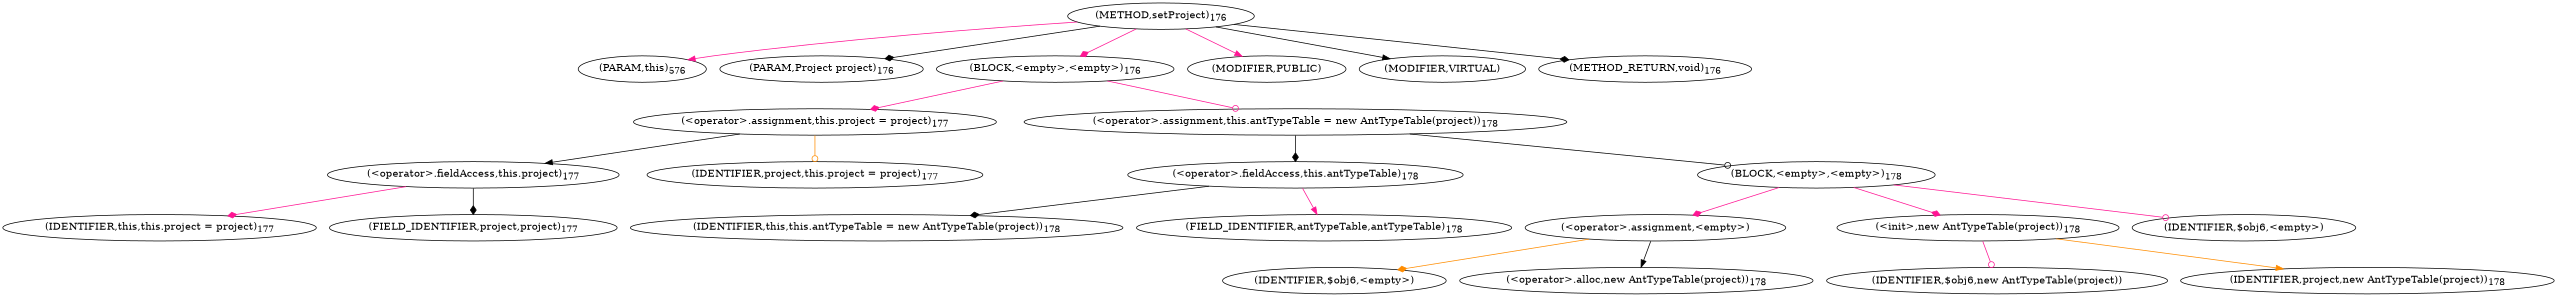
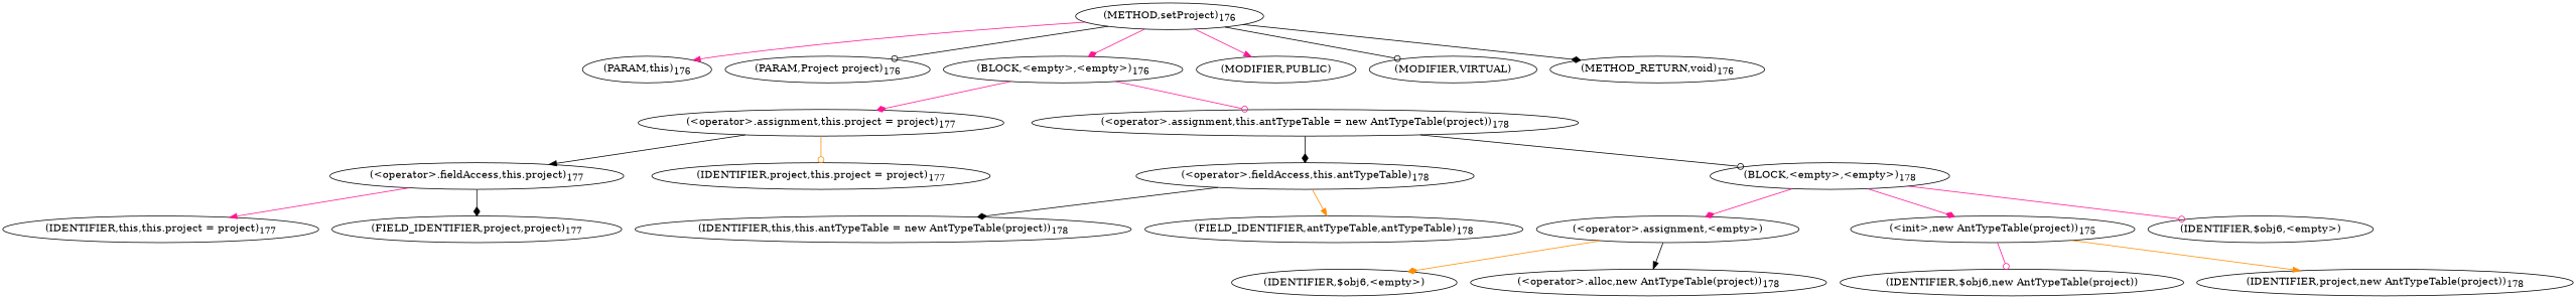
  digraph {
    edge [arrowhead=diamond color=deeppink]
    n1 [label=<(METHOD,setProject)<SUB>176</SUB>>]
-   n2 [label=<(PARAM,this)<SUB>576</SUB>>]
+   n2 [label=<(PARAM,this)<SUB>176</SUB>>]
    n3 [label=<(PARAM,Project project)<SUB>176</SUB>>]
    n4 [label=<(BLOCK,&lt;empty&gt;,&lt;empty&gt;)<SUB>176</SUB>>]
    n5 [label=<(MODIFIER,PUBLIC)>]
    n6 [label=<(MODIFIER,VIRTUAL)>]
    n7 [label=<(METHOD_RETURN,void)<SUB>176</SUB>>]
    n8 [label=<(&lt;operator&gt;.assignment,this.project = project)<SUB>177</SUB>>]
    n9 [label=<(&lt;operator&gt;.assignment,this.antTypeTable = new AntTypeTable(project))<SUB>178</SUB>>]
    n10 [label=<(&lt;operator&gt;.fieldAccess,this.project)<SUB>177</SUB>>]
    n11 [label=<(IDENTIFIER,project,this.project = project)<SUB>177</SUB>>]
    n12 [label=<(&lt;operator&gt;.fieldAccess,this.antTypeTable)<SUB>178</SUB>>]
    n13 [label=<(BLOCK,&lt;empty&gt;,&lt;empty&gt;)<SUB>178</SUB>>]
    n14 [label=<(IDENTIFIER,this,this.project = project)<SUB>177</SUB>>]
    n15 [label=<(FIELD_IDENTIFIER,project,project)<SUB>177</SUB>>]
    n16 [label=<(IDENTIFIER,this,this.antTypeTable = new AntTypeTable(project))<SUB>178</SUB>>]
    n17 [label=<(FIELD_IDENTIFIER,antTypeTable,antTypeTable)<SUB>178</SUB>>]
    n18 [label=<(&lt;operator&gt;.assignment,&lt;empty&gt;)>]
-   n19 [label=<(&lt;init&gt;,new AntTypeTable(project))<SUB>178</SUB>>]
+   n19 [label=<(&lt;init&gt;,new AntTypeTable(project))<SUB>175</SUB>>]
    n20 [label=<(IDENTIFIER,$obj6,&lt;empty&gt;)>]
    n21 [label=<(IDENTIFIER,$obj6,&lt;empty&gt;)>]
    n22 [label=<(&lt;operator&gt;.alloc,new AntTypeTable(project))<SUB>178</SUB>>]
    n23 [label=<(IDENTIFIER,$obj6,new AntTypeTable(project))>]
    n24 [label=<(IDENTIFIER,project,new AntTypeTable(project))<SUB>178</SUB>>]
    n1 -> n2 [arrowhead=normal]
-   n1 -> n3 [color=black]
+   n1 -> n3 [arrowhead=odot color=black]
    n1 -> n4
    n1 -> n5 [arrowhead=normal]
-   n1 -> n6 [arrowhead=normal color=black]
+   n1 -> n6 [arrowhead=odot color=black]
    n1 -> n7 [color=black]
    n4 -> n8
    n4 -> n9 [arrowhead=odot]
    n8 -> n10 [arrowhead=normal color=black]
    n8 -> n11 [arrowhead=odot color=darkorange]
    n9 -> n12 [color=black]
    n9 -> n13 [arrowhead=odot color=black]
-   n10 -> n14
+   n10 -> n14 [arrowhead=normal]
    n10 -> n15 [color=black]
    n12 -> n16 [color=black]
-   n12 -> n17 [arrowhead=normal]
+   n12 -> n17 [arrowhead=normal color=darkorange]
    n13 -> n18
    n13 -> n19
    n13 -> n20 [arrowhead=odot]
    n18 -> n21 [color=darkorange]
    n18 -> n22 [arrowhead=normal color=black]
    n19 -> n23 [arrowhead=odot]
    n19 -> n24 [arrowhead=normal color=darkorange]
  }
